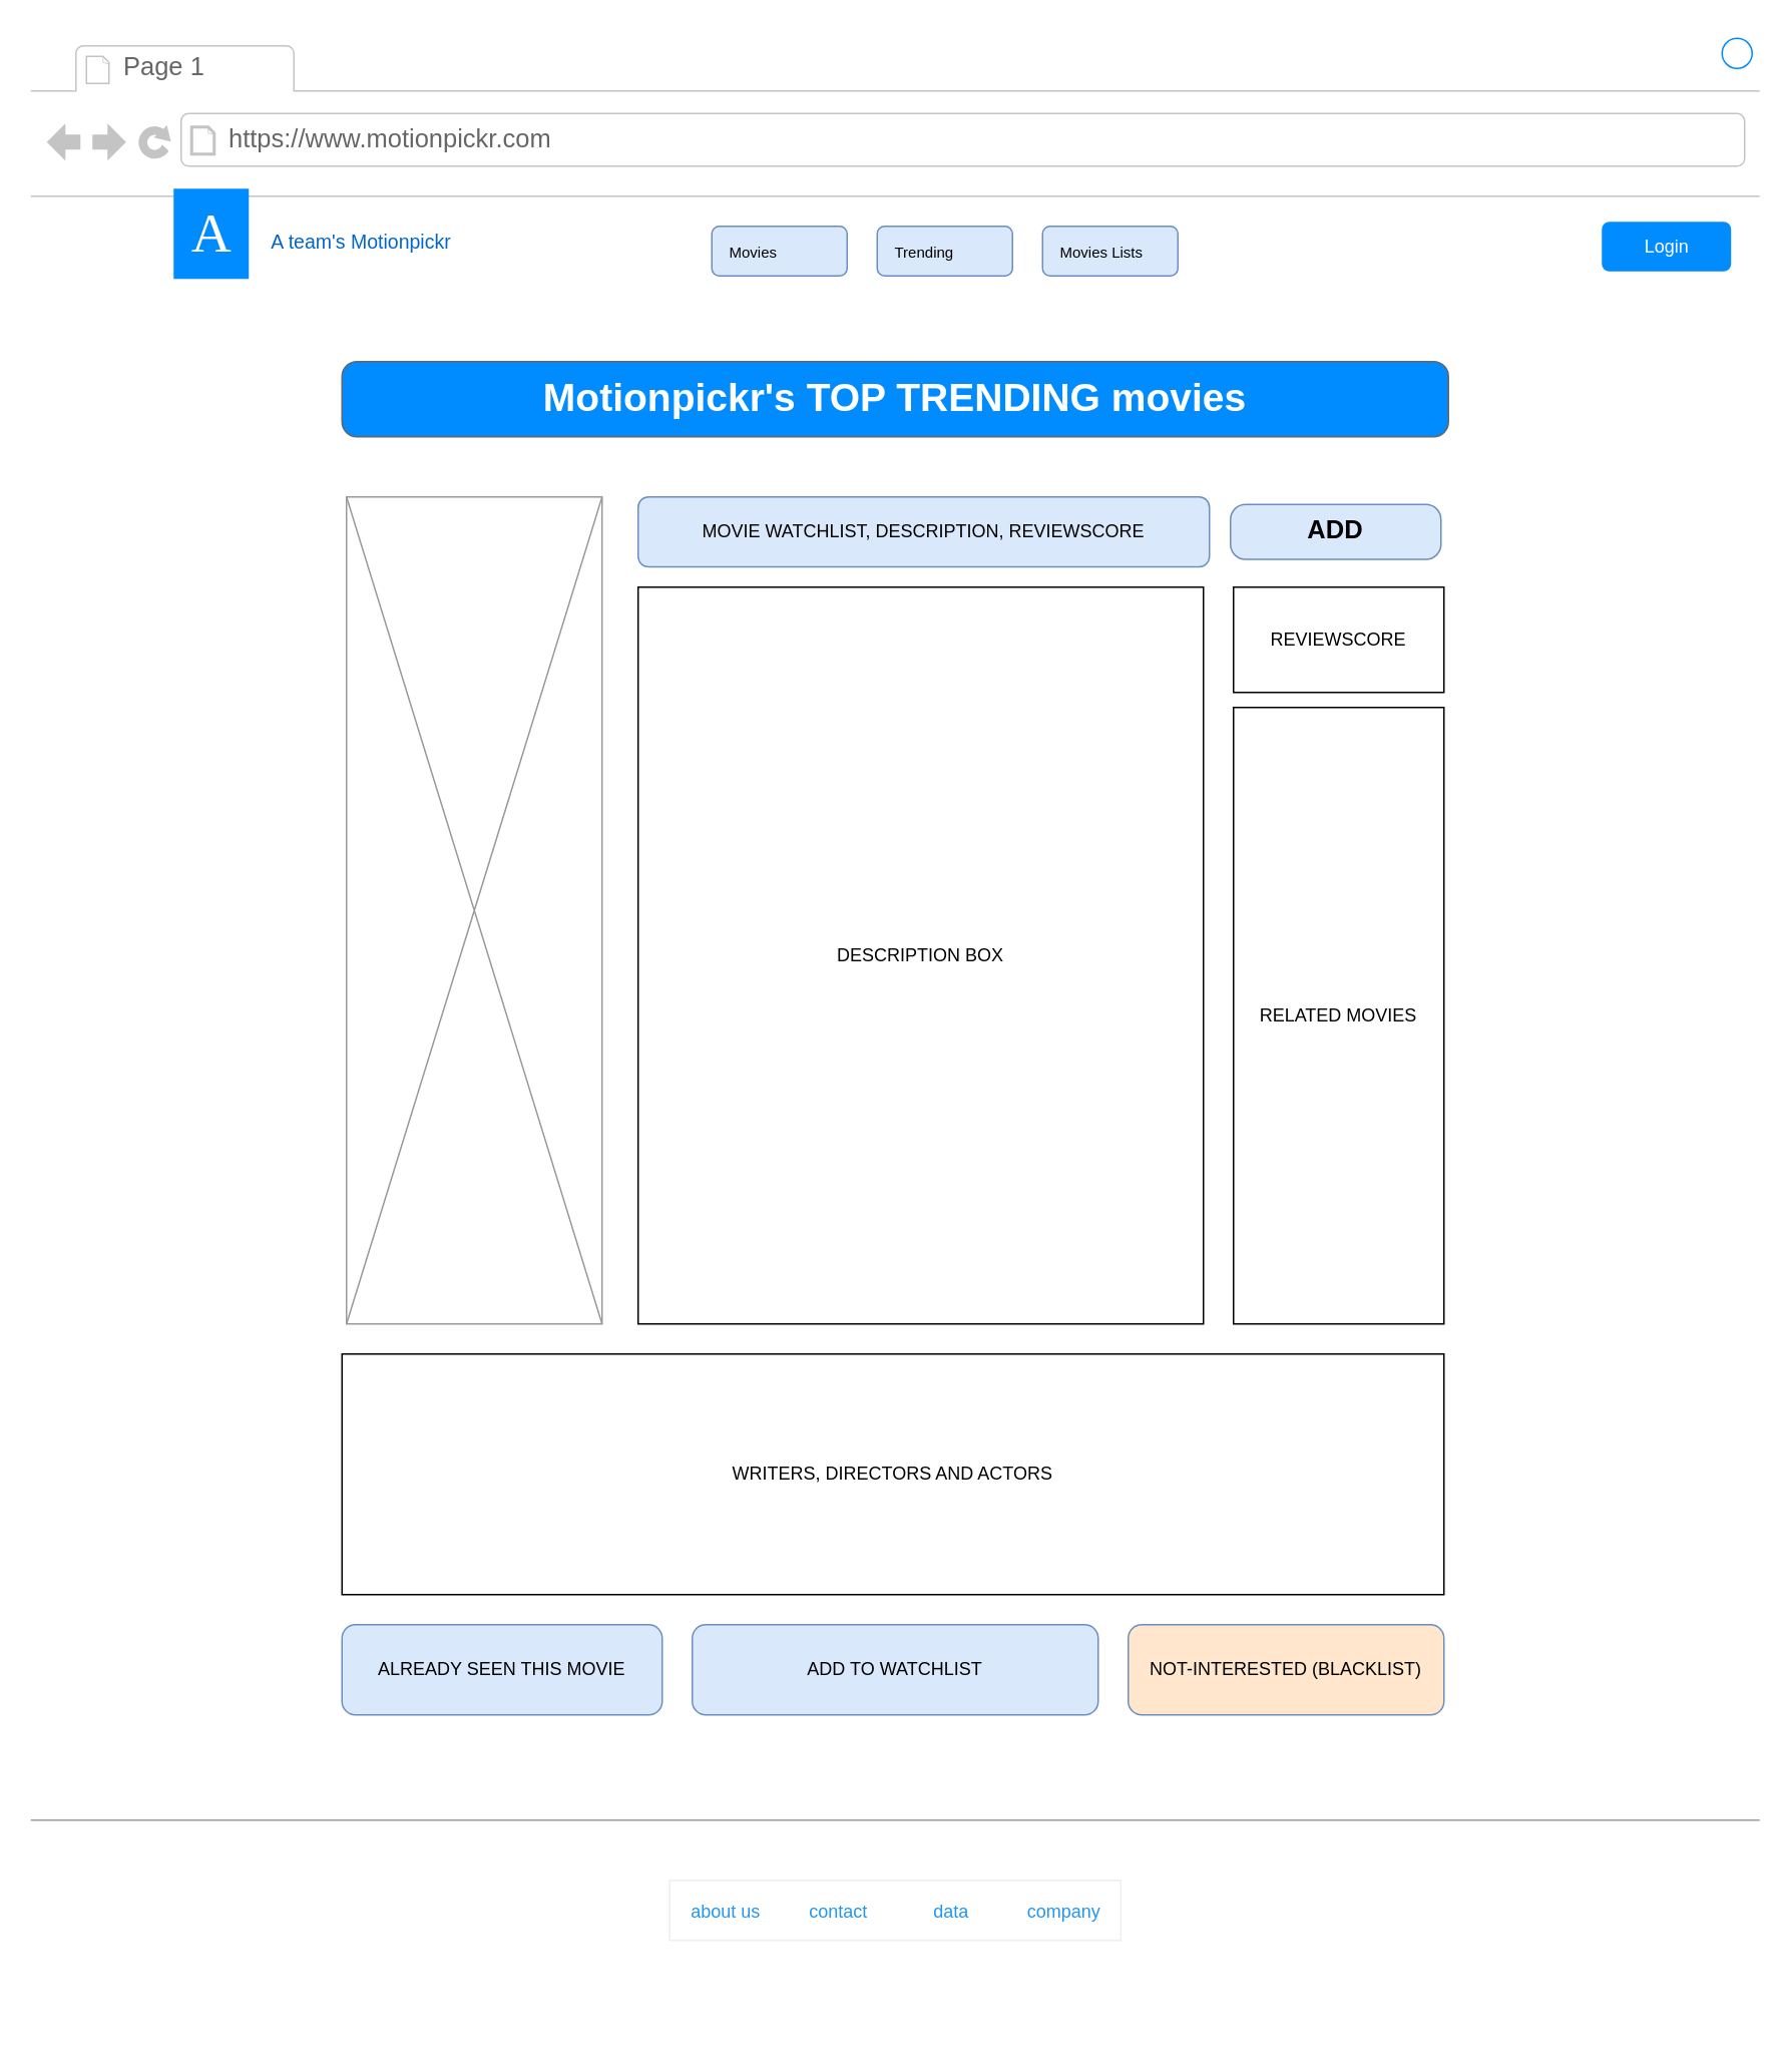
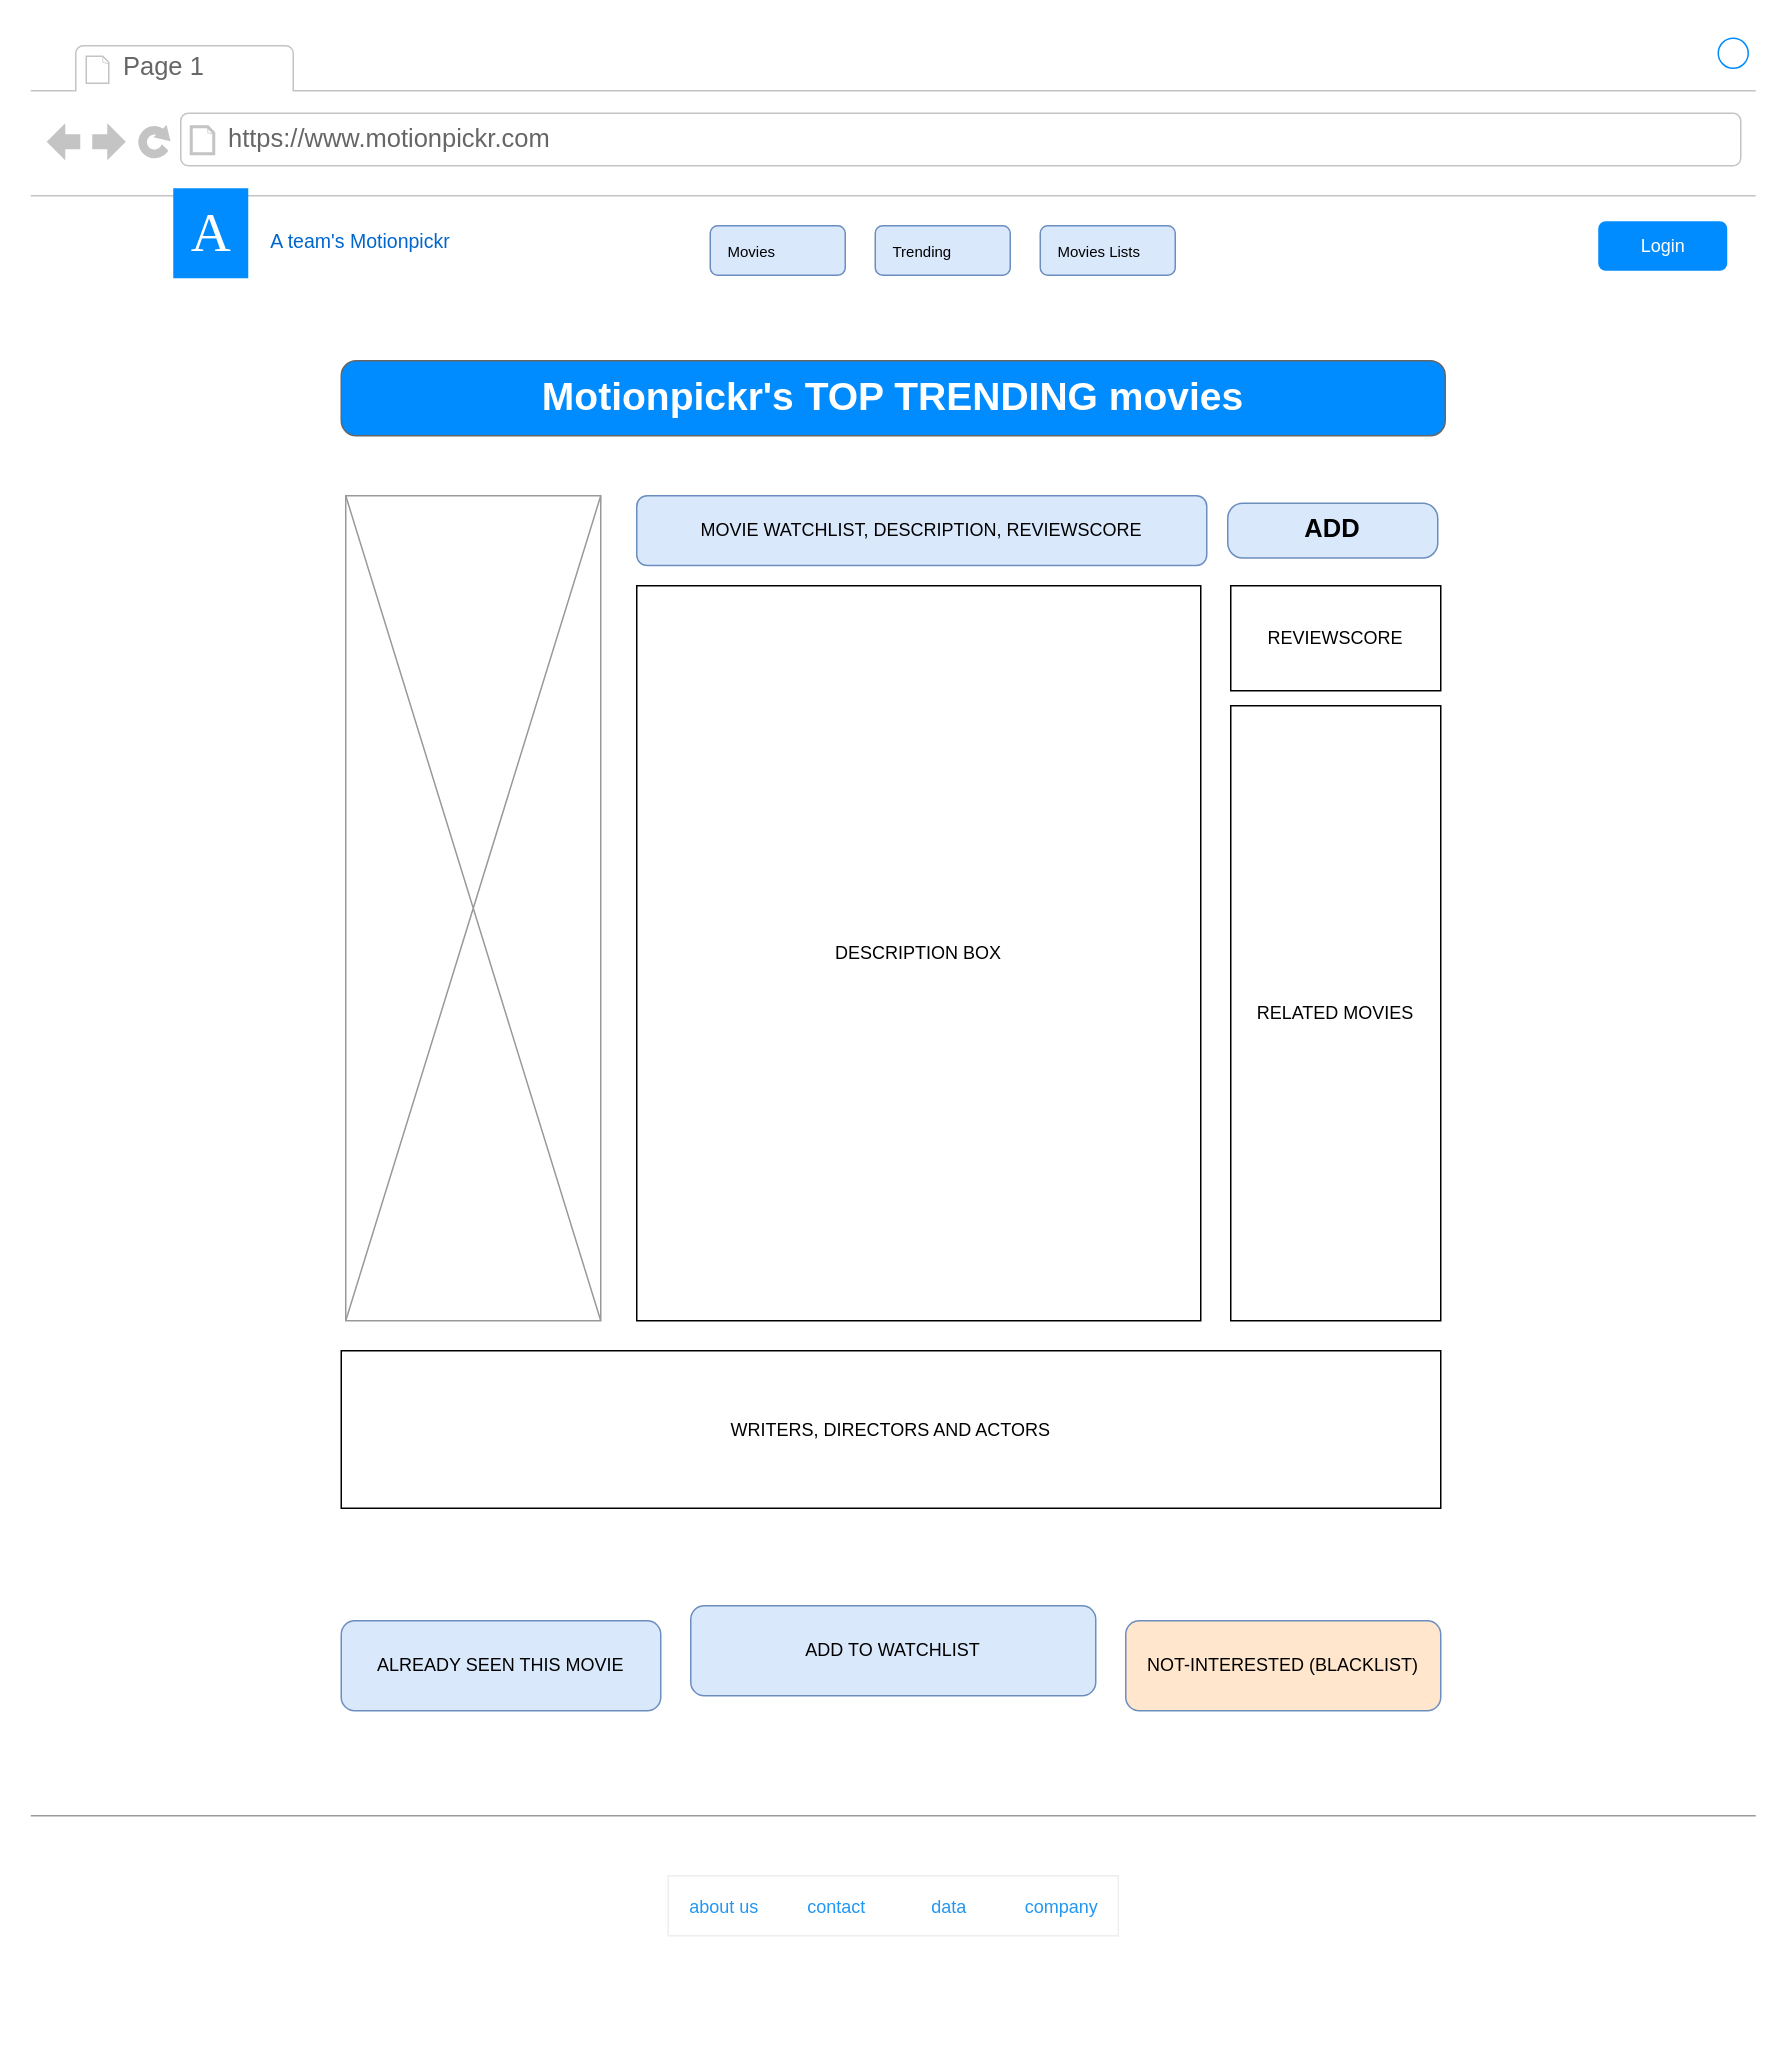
  <mxCell id="0" />
  <mxCell id="1" parent="0" />
  <mxCell id="2" value="" style="strokeWidth=1;shadow=0;dashed=0;align=center;html=1;shape=mxgraph.mockup.containers.browserWindow;rSize=0;strokeColor2=#008cff;strokeColor3=#c4c4c4;mainText=,;recursiveResize=0;strokeColor=#FFFFFF;fontColor=#FFFFFF;" parent="1" vertex="1"><mxGeometry x="20" y="20" width="1150" height="1330" as="geometry" /></mxCell>
  <mxCell id="3" value="Page 1" style="strokeWidth=1;shadow=0;dashed=0;align=center;html=1;shape=mxgraph.mockup.containers.anchor;fontSize=17;fontColor=#666666;align=left;" parent="2" vertex="1"><mxGeometry x="60" y="12" width="110" height="26" as="geometry" /></mxCell>
  <mxCell id="4" value="https://www.motionpickr.com" style="strokeWidth=1;shadow=0;dashed=0;align=center;html=1;shape=mxgraph.mockup.containers.anchor;rSize=0;fontSize=17;fontColor=#666666;align=left;" parent="2" vertex="1"><mxGeometry x="130" y="60" width="250" height="26" as="geometry" /></mxCell>
  <mxCell id="5" value="Movies Lists" style="rounded=1;fillColor=#dae8fc;strokeColor=#6c8ebf;html=1;align=left;fontSize=10;spacingLeft=10" parent="2" vertex="1"><mxGeometry x="673" y="130" width="90" height="33" as="geometry" /></mxCell>
  <mxCell id="6" value="Trending" style="rounded=1;fillColor=#dae8fc;strokeColor=#6c8ebf;html=1;align=left;fontSize=10;spacingLeft=10" parent="2" vertex="1"><mxGeometry x="563" y="130" width="90" height="33" as="geometry" /></mxCell>
  <mxCell id="7" value="Movies" style="rounded=1;fillColor=#dae8fc;strokeColor=#6c8ebf;html=1;align=left;fontSize=10;spacingLeft=10" parent="2" vertex="1"><mxGeometry x="453" y="130" width="90" height="33" as="geometry" /></mxCell>
  <mxCell id="8" value="Login" style="rounded=1;align=center;strokeColor=none;html=1;fontColor=#ffffff;fontSize=12;fillColor=#008CFF;" parent="2" vertex="1"><mxGeometry x="1045" y="127" width="86" height="33" as="geometry" /></mxCell>
  <mxCell id="9" value="A team's Motionpickr" style="text;html=1;strokeColor=none;fillColor=none;align=center;verticalAlign=middle;whiteSpace=wrap;rounded=0;fontSize=13;fontColor=#0066CC;" parent="2" vertex="1"><mxGeometry x="140" y="130" width="160" height="20" as="geometry" /></mxCell>
  <mxCell id="10" value="" style="verticalLabelPosition=bottom;shadow=0;dashed=0;align=center;html=1;verticalAlign=top;strokeWidth=1;shape=mxgraph.mockup.graphics.simpleIcon;strokeColor=#999999;fontSize=13;fontColor=#0066CC;" parent="2" vertex="1"><mxGeometry x="210" y="310" width="170" height="550" as="geometry" /></mxCell>
  <mxCell id="11" value="" style="strokeWidth=1;shadow=0;dashed=0;align=center;html=1;shape=mxgraph.mockup.buttons.multiButton;fillColor=#008cff;strokeColor=#666666;mainText=;subText=;fontSize=13;fontColor=#0066CC;" parent="2" vertex="1"><mxGeometry x="207" y="220" width="736" height="50" as="geometry" /></mxCell>
  <mxCell id="12" value="&lt;font style=&quot;font-size: 26px;&quot;&gt;Motionpickr's TOP TRENDING movies&lt;/font&gt;" style="strokeWidth=1;shadow=0;dashed=0;align=center;html=1;shape=mxgraph.mockup.anchor;fontSize=16;fontColor=#ffffff;fontStyle=1;whiteSpace=wrap;" parent="11" vertex="1"><mxGeometry y="14" width="736" height="20" as="geometry" /></mxCell>
  <mxCell id="13" value="" style="strokeWidth=1;shadow=0;dashed=0;align=center;html=1;shape=mxgraph.mockup.anchor;fontSize=12;fontColor=#ffffff;fontStyle=1;whiteSpace=wrap;" parent="11" vertex="1"><mxGeometry y="30" width="736" height="10" as="geometry" /></mxCell>
  <mxCell id="14" value="" style="verticalLabelPosition=bottom;shadow=0;dashed=0;align=center;html=1;verticalAlign=top;strokeWidth=1;shape=mxgraph.mockup.markup.line;strokeColor=#999999;fillColor=#008CFF;fontSize=13;fontColor=#0066CC;" parent="2" vertex="1"><mxGeometry y="1180" width="1150" height="20" as="geometry" /></mxCell>
  <mxCell id="15" value="" style="shape=rect;fillColor=#ffffff;strokeColor=#eeeeee;shadow=0;fontSize=13;fontColor=#0066CC;" parent="2" vertex="1"><mxGeometry x="425" y="1230" width="300" height="40" as="geometry" /></mxCell>
  <mxCell id="16" value="about us" style="shape=rect;strokeColor=none;fillColor=none;fontSize=12;fontColor=#2196F3;dashed=0;" parent="15" vertex="1"><mxGeometry width="75" height="40" as="geometry" /></mxCell>
  <mxCell id="17" value="contact" style="shape=rect;strokeColor=none;fillColor=none;fontSize=12;fontColor=#2196F3;dashed=0;" parent="15" vertex="1"><mxGeometry x="75" width="75" height="40" as="geometry" /></mxCell>
  <mxCell id="18" value="data" style="shape=rect;strokeColor=none;fillColor=none;fontSize=12;fontColor=#2196F3;dashed=0;" parent="15" vertex="1"><mxGeometry x="150" width="75" height="40" as="geometry" /></mxCell>
  <mxCell id="19" value="company" style="shape=rect;strokeColor=none;fillColor=none;fontSize=12;fontColor=#2196F3;dashed=0;" parent="15" vertex="1"><mxGeometry x="225" width="75" height="40" as="geometry" /></mxCell>
  <mxCell id="20" value="" style="shape=image;html=1;verticalAlign=top;verticalLabelPosition=bottom;labelBackgroundColor=#ffffff;imageAspect=0;aspect=fixed;image=https://cdn3.iconfinder.com/data/icons/peelicons-vol-1/50/LinkedIn-128.png;fillColor=#008CFF;fontSize=13;fontColor=#0066CC;" parent="2" vertex="1"><mxGeometry x="870" y="1235" width="30" height="30" as="geometry" /></mxCell>
  <mxCell id="21" value="" style="shape=image;html=1;verticalAlign=top;verticalLabelPosition=bottom;labelBackgroundColor=#ffffff;imageAspect=0;aspect=fixed;image=https://cdn3.iconfinder.com/data/icons/peelicons-vol-1/50/Facebook-128.png;fillColor=#008CFF;fontSize=13;fontColor=#0066CC;" parent="2" vertex="1"><mxGeometry x="920" y="1235" width="30" height="30" as="geometry" /></mxCell>
  <mxCell id="22" value="" style="shape=image;html=1;verticalAlign=top;verticalLabelPosition=bottom;labelBackgroundColor=#ffffff;imageAspect=0;aspect=fixed;image=https://cdn3.iconfinder.com/data/icons/peelicons-vol-1/50/Twitter-128.png;fillColor=#008CFF;fontSize=13;fontColor=#0066CC;" parent="2" vertex="1"><mxGeometry x="970" y="1235" width="30" height="30" as="geometry" /></mxCell>
  <mxCell id="23" value="A" style="text;html=1;align=center;verticalAlign=middle;resizable=0;points=[];autosize=1;fontSize=37;fontFamily=Tahoma;fillColor=#008CFF;fontColor=#FFFFFF;" parent="2" vertex="1"><mxGeometry x="95" y="105" width="50" height="60" as="geometry" /></mxCell>
  <mxCell id="24" value="MOVIE WATCHLIST, DESCRIPTION, REVIEWSCORE" style="rounded=1;whiteSpace=wrap;html=1;fillColor=#dae8fc;strokeColor=#6c8ebf;" vertex="1" parent="2"><mxGeometry x="404" y="310" width="380" height="46.5" as="geometry" /></mxCell>
  <mxCell id="25" value="" style="edgeStyle=orthogonalEdgeStyle;rounded=0;orthogonalLoop=1;jettySize=auto;html=1;" edge="1" parent="2"><mxGeometry relative="1" as="geometry"><mxPoint x="380.0" y="425" as="targetPoint" /></mxGeometry></mxCell>
  <mxCell id="26" value="ADD" style="strokeWidth=1;shadow=0;dashed=0;align=center;html=1;shape=mxgraph.mockup.buttons.button;strokeColor=#6c8ebf;mainText=;buttonStyle=round;fontSize=17;fontStyle=1;fillColor=#dae8fc;whiteSpace=wrap;" vertex="1" parent="2"><mxGeometry x="798" y="315" width="140" height="36.5" as="geometry" /></mxCell>
  <mxCell id="27" value="DESCRIPTION BOX" style="rounded=0;whiteSpace=wrap;html=1;" vertex="1" parent="2"><mxGeometry x="404" y="370" width="376" height="490" as="geometry" /></mxCell>
  <mxCell id="28" value="REVIEWSCORE" style="rounded=0;whiteSpace=wrap;html=1;" vertex="1" parent="2"><mxGeometry x="800" y="370" width="140" height="70" as="geometry" /></mxCell>
  <mxCell id="29" value="RELATED MOVIES" style="rounded=0;whiteSpace=wrap;html=1;" vertex="1" parent="2"><mxGeometry x="800" y="450" width="140" height="410" as="geometry" /></mxCell>
- <mxCell id="30" value="WRITERS, DIRECTORS AND ACTORS" style="rounded=0;whiteSpace=wrap;html=1;" vertex="1" parent="2"><mxGeometry x="207" y="880" width="733" height="160" as="geometry" /></mxCell>
- <mxCell id="31" value="ADD TO WATCHLIST" style="rounded=1;whiteSpace=wrap;html=1;fillColor=#dae8fc;strokeColor=#6c8ebf;" vertex="1" parent="2"><mxGeometry x="440" y="1060" width="270" height="60" as="geometry" /></mxCell>
+ <mxCell id="30" value="WRITERS, DIRECTORS AND ACTORS" style="rounded=0;whiteSpace=wrap;html=1;" vertex="1" parent="2"><mxGeometry x="207" y="880" width="733" height="105" as="geometry" /></mxCell>
+ <mxCell id="31" value="ADD TO WATCHLIST" style="rounded=1;whiteSpace=wrap;html=1;fillColor=#dae8fc;strokeColor=#6c8ebf;" vertex="1" parent="2"><mxGeometry x="440" y="1050" width="270" height="60" as="geometry" /></mxCell>
  <mxCell id="32" value="ALREADY SEEN THIS MOVIE" style="rounded=1;whiteSpace=wrap;html=1;fillColor=#dae8fc;strokeColor=#6c8ebf;" vertex="1" parent="2"><mxGeometry x="207" y="1060" width="213" height="60" as="geometry" /></mxCell>
  <mxCell id="33" value="NOT-INTERESTED (BLACKLIST)" style="rounded=1;whiteSpace=wrap;html=1;fillColor=#ffe6cc;strokeColor=#6c8ebf;" vertex="1" parent="2"><mxGeometry x="730" y="1060" width="210" height="60" as="geometry" /></mxCell>
